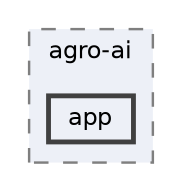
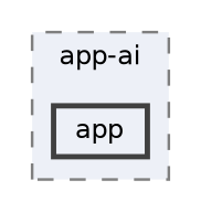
  digraph {
    compound=true
    rankdir=LR
    n1 [color=grey25 fillcolor="#edf0f7" fontname=Helvetica fontsize=10 height=0.2 label=app shape=box style="filled,bold" width=0.4]
    subgraph cluster_1 {
      bgcolor="#edf0f7"
      fontname=Helvetica
      fontsize=10
-     label="agro-ai"
+     label="app-ai"
      pencolor=grey50
      style="filled,dashed"
      n1
    }
  }
